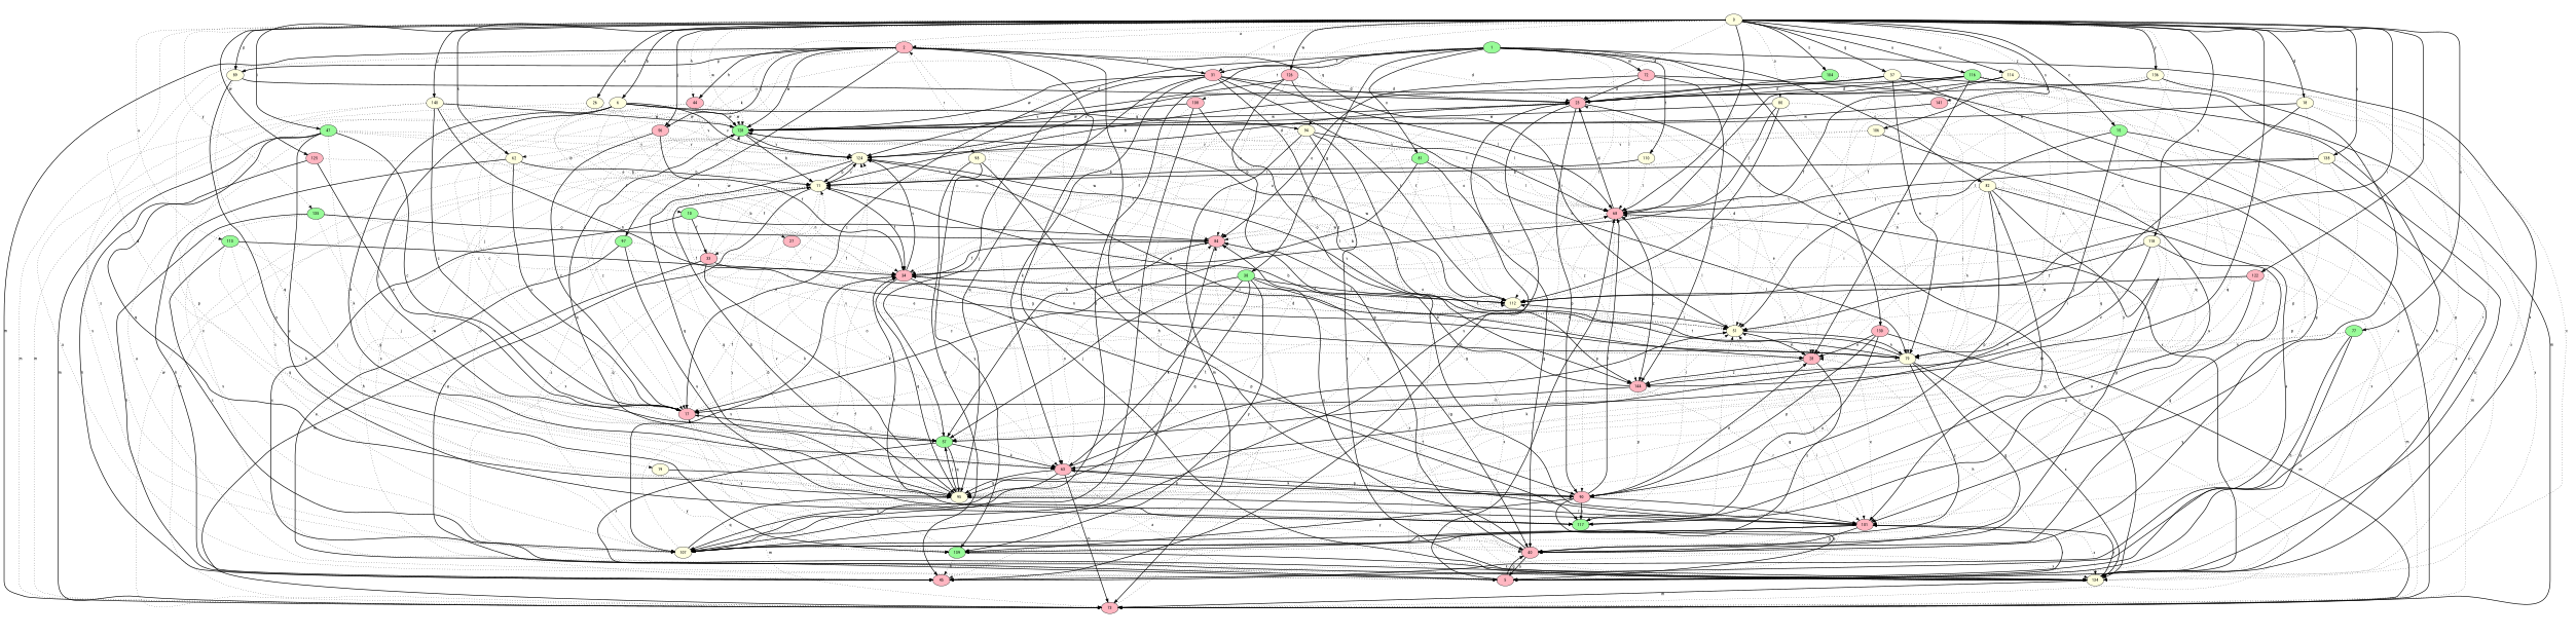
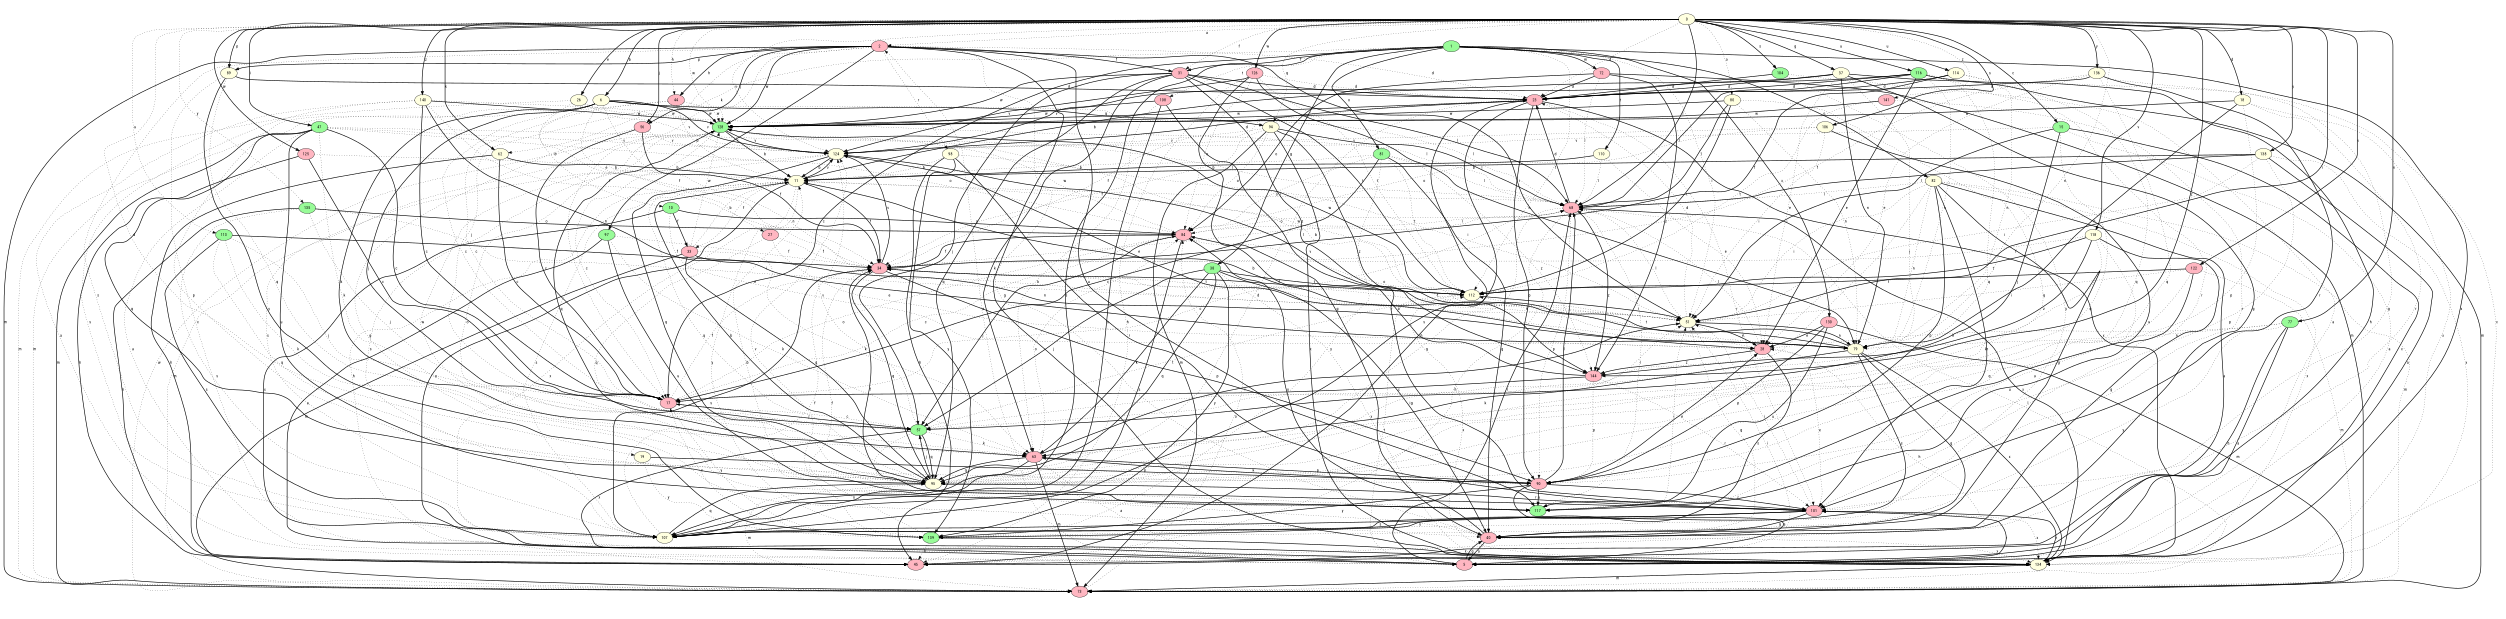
  strict digraph {
    fontname="Roboto Condensed"
    node [fillcolor=lightpink fontname="Roboto Condensed" style=filled]
    edge [fontname="Roboto Condensed" style=bold]
    2
    0 [fillcolor=lightyellow]
    6 [fillcolor=lightyellow]
    15 [fillcolor=palegreen]
    18 [fillcolor=lightyellow]
    19 [fillcolor=lightyellow]
    23
    26 [fillcolor=lightyellow]
    31
    37 [fillcolor=lightyellow]
    44
    47 [fillcolor=palegreen]
    51 [fillcolor=lightyellow]
    56
    62 [fillcolor=lightyellow]
    68
    77 [fillcolor=palegreen]
    79 [fillcolor=lightyellow]
    80 [fillcolor=lightyellow]
    89 [fillcolor=lightyellow]
    94 [fillcolor=lightyellow]
    104 [fillcolor=palegreen]
    106 [fillcolor=lightyellow]
    113 [fillcolor=palegreen]
    114 [fillcolor=lightyellow]
    116 [fillcolor=palegreen]
    118 [fillcolor=lightyellow]
    122
    124 [fillcolor=lightyellow]
    125
    126
    128 [fillcolor=palegreen]
    135 [fillcolor=palegreen]
    136 [fillcolor=lightyellow]
    138 [fillcolor=lightyellow]
    140 [fillcolor=lightyellow]
    141
    144
    17
    107 [fillcolor=lightyellow]
    134 [fillcolor=lightyellow]
    40
    57 [fillcolor=palegreen]
    73
    97 [fillcolor=palegreen]
    98 [fillcolor=lightyellow]
    117 [fillcolor=palegreen]
    10 [fillcolor=palegreen]
    27
    63
    5
    95 [fillcolor=lightyellow]
    101
    90
    139 [fillcolor=palegreen]
    34
    45
    112 [fillcolor=lightyellow]
    28
    11 [fillcolor=lightyellow]
    84
    1 [fillcolor=palegreen]
    38 [fillcolor=palegreen]
    72
    81 [fillcolor=palegreen]
    82 [fillcolor=lightyellow]
    108
    110 [fillcolor=lightyellow]
    130
    33
    2 -> 23 [label=d style=dotted]
    2 -> 31 [label=f]
    2 -> 44 [label=h]
    2 -> 51 [label=i]
    2 -> 56 [label=j]
    2 -> 89 [label=p]
    2 -> 128 [label=w]
    2 -> 17 [label=c style=dotted]
    2 -> 107 [label=s style=dotted]
    2 -> 134 [label=x]
    2 -> 40 [label=g style=dotted]
    2 -> 57 [label=j style=dotted]
    2 -> 73 [label=m]
    2 -> 97 [label=r]
    2 -> 98 [label=r style=dotted]
    2 -> 117 [label=u]
    0 -> 2 [label=a style=dotted]
    0 -> 6 [label=b]
    0 -> 15 [label=c]
    0 -> 18 [label=d]
    0 -> 19 [label=d style=dotted]
    0 -> 23 [label=d style=dotted]
    0 -> 26 [label=e]
    0 -> 31 [label=f style=dotted]
    0 -> 37 [label=g]
    0 -> 44 [label=h style=dotted]
    0 -> 47 [label=i]
    0 -> 51 [label=i]
    0 -> 56 [label=j]
    0 -> 62 [label=k]
    0 -> 68 [label=l]
    0 -> 77 [label=n]
    0 -> 79 [label=n style=dotted]
    0 -> 80 [label=o style=dotted]
    0 -> 89 [label=p]
    0 -> 94 [label=q style=dotted]
    0 -> 104 [label=s]
    0 -> 106 [label=s]
    0 -> 113 [label=u style=dotted]
    0 -> 114 [label=u]
    0 -> 116 [label=u]
    0 -> 118 [label=v]
    0 -> 122 [label=v]
    0 -> 124 [label=v style=dotted]
    0 -> 125 [label=w]
    0 -> 126 [label=w]
    0 -> 128 [label=w style=dotted]
    0 -> 135 [label=y style=dotted]
    0 -> 136 [label=y]
    0 -> 138 [label=y]
    0 -> 140 [label=z]
    0 -> 141 [label=z style=dotted]
    0 -> 144 [label=z]
    6 -> 68 [label=l style=dotted]
    6 -> 79 [label=n style=dotted]
    6 -> 94 [label=q]
    6 -> 124 [label=v]
    6 -> 128 [label=w]
    6 -> 17 [label=c style=dotted]
    6 -> 57 [label=j]
    6 -> 73 [label=m style=dotted]
    6 -> 10 [label=b style=dotted]
    6 -> 27 [label=e style=dotted]
    6 -> 63 [label=k]
    15 -> 51 [label=i]
    15 -> 124 [label=v style=dotted]
    15 -> 134 [label=x]
    15 -> 57 [label=j]
    15 -> 5 [label=a style=dotted]
    15 -> 95 [label=q style=dotted]
    18 -> 79 [label=n]
    18 -> 128 [label=w]
    18 -> 134 [label=x style=dotted]
    18 -> 101 [label=r style=dotted]
    18 -> 90 [label=p style=dotted]
    19 -> 90 [label=p]
    19 -> 139 [label=y style=dotted]
    23 -> 128 [label=w]
    23 -> 107 [label=s]
    23 -> 134 [label=x]
    23 -> 101 [label=r style=dotted]
    23 -> 90 [label=p]
    23 -> 34 [label=f style=dotted]
    23 -> 45 [label=h]
    26 -> 124 [label=v style=dotted]
    26 -> 128 [label=w style=dotted]
    26 -> 73 [label=m style=dotted]
    26 -> 34 [label=f style=dotted]
    31 -> 23 [label=d]
    31 -> 68 [label=l]
    31 -> 128 [label=w]
    31 -> 144 [label=z]
    31 -> 57 [label=j]
    31 -> 63 [label=k]
    31 -> 95 [label=q]
    31 -> 112 [label=t]
    37 -> 23 [label=d]
    37 -> 79 [label=n]
    37 -> 40 [label=g]
    37 -> 57 [label=j style=dotted]
    37 -> 73 [label=m]
    37 -> 28 [label=e style=dotted]
    37 -> 11 [label=b]
    44 -> 128 [label=w style=dotted]
    44 -> 17 [label=c style=dotted]
    44 -> 90 [label=p style=dotted]
    44 -> 11 [label=b style=dotted]
    47 -> 68 [label=l style=dotted]
    47 -> 124 [label=v style=dotted]
    47 -> 17 [label=c]
    47 -> 73 [label=m]
    47 -> 117 [label=u]
    47 -> 63 [label=k style=dotted]
    47 -> 5 [label=a style=dotted]
    47 -> 95 [label=q]
    47 -> 84 [label=o style=dotted]
    51 -> 23 [label=d style=dotted]
    51 -> 68 [label=l style=dotted]
    51 -> 79 [label=n]
    51 -> 128 [label=w style=dotted]
    51 -> 40 [label=g style=dotted]
    51 -> 34 [label=f style=dotted]
    51 -> 28 [label=e]
    51 -> 84 [label=o style=dotted]
    56 -> 124 [label=v style=dotted]
    56 -> 17 [label=c]
    56 -> 40 [label=g style=dotted]
    56 -> 34 [label=f]
    62 -> 17 [label=c]
    62 -> 45 [label=h]
    62 -> 11 [label=b]
    68 -> 23 [label=d]
    68 -> 144 [label=z]
    68 -> 17 [label=c style=dotted]
    68 -> 134 [label=x]
    68 -> 95 [label=q style=dotted]
    68 -> 90 [label=p style=dotted]
    68 -> 45 [label=h style=dotted]
    68 -> 84 [label=o style=dotted]
    77 -> 79 [label=n style=dotted]
    77 -> 5 [label=a]
    77 -> 139 [label=y style=dotted]
    77 -> 45 [label=h]
    77 -> 28 [label=e style=dotted]
    79 -> 124 [label=v]
    79 -> 107 [label=s]
    79 -> 134 [label=x]
    79 -> 40 [label=g]
    79 -> 63 [label=k]
    79 -> 11 [label=b]
    80 -> 68 [label=l]
    80 -> 79 [label=n style=dotted]
    80 -> 128 [label=w]
    80 -> 95 [label=q style=dotted]
    80 -> 112 [label=t]
    89 -> 23 [label=d]
    89 -> 134 [label=x style=dotted]
    89 -> 95 [label=q style=dotted]
    89 -> 139 [label=y]
    94 -> 68 [label=l]
    94 -> 124 [label=v style=dotted]
    94 -> 144 [label=z]
    94 -> 134 [label=x]
    94 -> 73 [label=m]
    94 -> 34 [label=f style=dotted]
    94 -> 84 [label=o style=dotted]
    104 -> 23 [label=d]
    104 -> 5 [label=a style=dotted]
    104 -> 139 [label=y style=dotted]
    106 -> 51 [label=i style=dotted]
    106 -> 124 [label=v style=dotted]
    106 -> 117 [label=u]
    106 -> 84 [label=o style=dotted]
    113 -> 107 [label=s]
    113 -> 57 [label=j style=dotted]
    113 -> 63 [label=k style=dotted]
    113 -> 95 [label=q style=dotted]
    113 -> 34 [label=f]
    114 -> 23 [label=d]
    114 -> 79 [label=n style=dotted]
    114 -> 95 [label=q style=dotted]
    114 -> 34 [label=f]
    116 -> 23 [label=d]
    116 -> 68 [label=l]
    116 -> 79 [label=n style=dotted]
    116 -> 124 [label=v]
    116 -> 134 [label=x style=dotted]
    116 -> 95 [label=q style=dotted]
    116 -> 101 [label=r style=dotted]
    116 -> 45 [label=h]
    116 -> 28 [label=e]
    118 -> 144 [label=z]
    118 -> 40 [label=g]
    118 -> 117 [label=u style=dotted]
    118 -> 63 [label=k style=dotted]
    118 -> 34 [label=f style=dotted]
    118 -> 112 [label=t]
    122 -> 51 [label=i style=dotted]
    122 -> 73 [label=m style=dotted]
    122 -> 117 [label=u]
    122 -> 95 [label=q style=dotted]
    122 -> 112 [label=t]
    124 -> 23 [label=d]
    124 -> 107 [label=s style=dotted]
    124 -> 73 [label=m style=dotted]
    124 -> 95 [label=q]
    124 -> 28 [label=e]
    124 -> 11 [label=b]
    125 -> 17 [label=c]
    125 -> 45 [label=h]
    125 -> 11 [label=b style=dotted]
    126 -> 23 [label=d style=dotted]
    126 -> 79 [label=n]
    126 -> 124 [label=v]
    126 -> 40 [label=g]
    126 -> 45 [label=h style=dotted]
    126 -> 112 [label=t style=dotted]
    126 -> 84 [label=o style=dotted]
    128 -> 124 [label=v]
    128 -> 17 [label=c style=dotted]
    128 -> 107 [label=s style=dotted]
    128 -> 117 [label=o style=dotted]
    128 -> 95 [label=q]
    128 -> 11 [label=b]
    135 -> 51 [label=i style=dotted]
    135 -> 107 [label=s style=dotted]
    135 -> 57 [label=j style=dotted]
    135 -> 45 [label=h]
    135 -> 84 [label=o]
    136 -> 23 [label=d]
    136 -> 40 [label=g style=dotted]
    136 -> 95 [label=q style=dotted]
    136 -> 101 [label=r]
    136 -> 34 [label=f style=dotted]
    136 -> 28 [label=e style=dotted]
    138 -> 51 [label=i style=dotted]
    138 -> 68 [label=l]
    138 -> 134 [label=x style=dotted]
    138 -> 5 [label=a]
    138 -> 90 [label=p style=dotted]
    138 -> 11 [label=b]
    140 -> 68 [label=l style=dotted]
    140 -> 79 [label=n]
    140 -> 128 [label=w]
    140 -> 17 [label=c]
    140 -> 107 [label=s style=dotted]
    140 -> 5 [label=a style=dotted]
    140 -> 34 [label=f style=dotted]
    141 -> 128 [label=w]
    141 -> 101 [label=r style=dotted]
    141 -> 112 [label=t style=dotted]
    144 -> 17 [label=c]
    144 -> 101 [label=r style=dotted]
    144 -> 90 [label=p style=dotted]
    144 -> 84 [label=o]
    17 -> 57 [label=j]
    17 -> 139 [label=y style=dotted]
    17 -> 34 [label=f style=dotted]
    17 -> 84 [label=o style=dotted]
    107 -> 95 [label=q]
    107 -> 34 [label=f style=dotted]
    134 -> 73 [label=m]
    134 -> 101 [label=r]
    40 -> 134 [label=x style=dotted]
    40 -> 5 [label=a]
    40 -> 34 [label=f style=dotted]
    40 -> 84 [label=o]
    57 -> 124 [label=v style=dotted]
    57 -> 17 [label=c style=dotted]
    57 -> 134 [label=x]
    57 -> 117 [label=u style=dotted]
-   57 -> 63 [label=k]
+   57 -> 63 [label=k style=dotted]
    57 -> 95 [label=q]
    57 -> 112 [label=t style=dotted]
    73 -> 68 [label=l style=dotted]
    73 -> 128 [label=w style=dotted]
    73 -> 84 [label=o style=dotted]
    97 -> 117 [label=u]
    97 -> 63 [label=k style=dotted]
    97 -> 5 [label=a]
    97 -> 34 [label=f style=dotted]
    98 -> 51 [label=i style=dotted]
    98 -> 101 [label=r]
    98 -> 139 [label=y]
    98 -> 45 [label=h]
    98 -> 11 [label=b style=dotted]
    117 -> 51 [label=i style=dotted]
    117 -> 68 [label=l style=dotted]
    117 -> 128 [label=w style=dotted]
    10 -> 134 [label=x]
    10 -> 28 [label=e style=dotted]
    10 -> 84 [label=o]
    10 -> 33 [label=f]
    27 -> 95 [label=q style=dotted]
    27 -> 34 [label=f style=dotted]
    27 -> 28 [label=e style=dotted]
    63 -> 51 [label=i]
    63 -> 107 [label=s]
    63 -> 73 [label=m]
    63 -> 5 [label=a style=dotted]
    63 -> 95 [label=q]
    63 -> 90 [label=p]
    63 -> 84 [label=o style=dotted]
    5 -> 2 [label=a style=dotted]
    5 -> 51 [label=i style=dotted]
    5 -> 68 [label=l]
    5 -> 40 [label=g]
    5 -> 101 [label=r]
    5 -> 112 [label=t style=dotted]
    95 -> 23 [label=d style=dotted]
    95 -> 51 [label=i style=dotted]
    95 -> 57 [label=j]
    95 -> 73 [label=m style=dotted]
    95 -> 101 [label=r]
    95 -> 11 [label=b]
    101 -> 51 [label=i style=dotted]
    101 -> 107 [label=s]
    101 -> 134 [label=x style=dotted]
    101 -> 40 [label=g]
    101 -> 139 [label=y]
    101 -> 34 [label=f]
    101 -> 28 [label=e style=dotted]
    90 -> 68 [label=l]
    90 -> 117 [label=u]
    90 -> 63 [label=k]
    90 -> 5 [label=a]
    90 -> 101 [label=r]
    90 -> 139 [label=y]
    90 -> 28 [label=e]
    139 -> 124 [label=v style=dotted]
    139 -> 17 [label=c style=dotted]
    139 -> 134 [label=x]
    139 -> 45 [label=h style=dotted]
    139 -> 11 [label=b style=dotted]
    34 -> 68 [label=l style=dotted]
    34 -> 79 [label=n style=dotted]
    34 -> 124 [label=v]
    34 -> 107 [label=s]
    34 -> 95 [label=q]
    34 -> 90 [label=p]
    34 -> 112 [label=t style=dotted]
    112 -> 51 [label=i]
    112 -> 128 [label=w]
    112 -> 134 [label=x style=dotted]
    112 -> 34 [label=f]
    112 -> 11 [label=b style=dotted]
    28 -> 68 [label=l style=dotted]
    28 -> 144 [label=z]
    28 -> 107 [label=s]
    28 -> 45 [label=h style=dotted]
    28 -> 112 [label=t style=dotted]
    11 -> 68 [label=l style=dotted]
    11 -> 124 [label=v]
    11 -> 107 [label=s style=dotted]
    11 -> 134 [label=x style=dotted]
    11 -> 5 [label=a]
    11 -> 95 [label=q style=dotted]
    11 -> 139 [label=y style=dotted]
    11 -> 34 [label=f]
    11 -> 45 [label=h style=dotted]
    11 -> 33 [label=f style=dotted]
    84 -> 68 [label=l style=dotted]
    84 -> 128 [label=w style=dotted]
    84 -> 17 [label=c style=dotted]
    84 -> 107 [label=s]
    84 -> 57 [label=j]
    84 -> 34 [label=f]
    1 -> 31 [label=f]
    1 -> 51 [label=i style=dotted]
    1 -> 62 [label=k style=dotted]
    1 -> 17 [label=c]
    1 -> 107 [label=s]
    1 -> 134 [label=x]
    1 -> 112 [label=t style=dotted]
    1 -> 38 [label=g]
    1 -> 72 [label=m]
    1 -> 81 [label=o]
    1 -> 82 [label=o]
    1 -> 108 [label=t style=dotted]
    1 -> 110 [label=t]
    1 -> 130 [label=x]
    38 -> 134 [label=x style=dotted]
    38 -> 40 [label=g]
    38 -> 57 [label=j]
    38 -> 63 [label=k]
    38 -> 95 [label=q]
    38 -> 139 [label=y]
    38 -> 112 [label=t]
    72 -> 23 [label=d]
    72 -> 68 [label=l style=dotted]
    72 -> 144 [label=z]
    72 -> 73 [label=m]
    72 -> 84 [label=o]
    81 -> 68 [label=l style=dotted]
    81 -> 144 [label=z style=dotted]
    81 -> 17 [label=c]
    81 -> 40 [label=g]
    81 -> 139 [label=y style=dotted]
    81 -> 112 [label=t style=dotted]
    81 -> 11 [label=b style=dotted]
    81 -> 84 [label=o style=dotted]
    82 -> 51 [label=i style=dotted]
    82 -> 68 [label=l style=dotted]
    82 -> 79 [label=n style=dotted]
    82 -> 134 [label=x style=dotted]
    82 -> 40 [label=g]
    82 -> 57 [label=j style=dotted]
    82 -> 73 [label=m style=dotted]
    82 -> 5 [label=a]
    82 -> 101 [label=r]
    82 -> 90 [label=p]
    108 -> 128 [label=w]
    108 -> 107 [label=s]
    108 -> 63 [label=k style=dotted]
    108 -> 101 [label=r]
    110 -> 68 [label=l style=dotted]
    110 -> 28 [label=e style=dotted]
    110 -> 11 [label=b]
    130 -> 73 [label=m]
    130 -> 117 [label=u]
    130 -> 90 [label=p]
    130 -> 28 [label=e]
    33 -> 79 [label=n]
    33 -> 128 [label=w style=dotted]
    33 -> 73 [label=m]
    33 -> 63 [label=k style=dotted]
    33 -> 95 [label=q]
    33 -> 11 [label=b style=dotted]
  }
